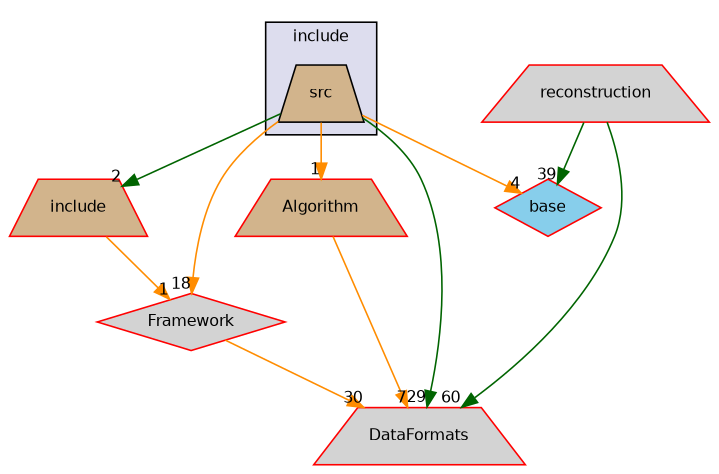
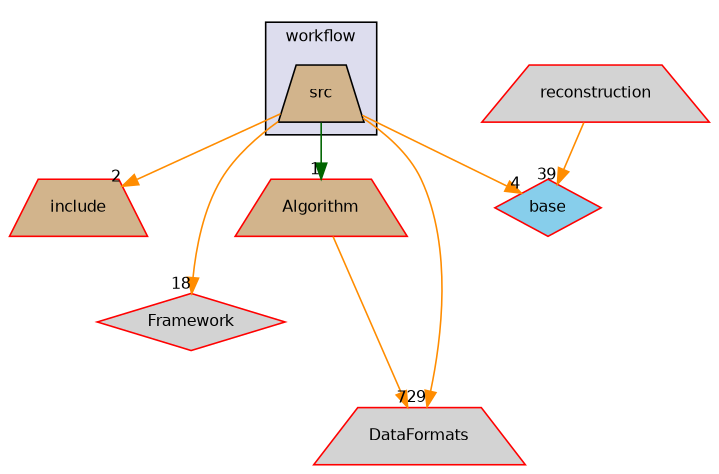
  digraph {
    compound=true
    node [fillcolor=tan fontname=Helvetica fontsize=10 shape=trapezium style=filled color=red]
    edge [color=darkorange headlabel=1 labeldistance=1.5 labelfontname=Helvetica labelfontsize=10]
    n1 [label=src pencolor=black color=""]
    n2 [label=include]
    n3 [fillcolor=skyblue label=base shape=diamond]
    n4 [label=Algorithm]
    n5 [fillcolor=lightgrey label=Framework shape=diamond]
    n6 [fillcolor=lightgrey label=DataFormats]
    n7 [fillcolor=lightgrey label=reconstruction]
    subgraph cluster_1 {
      bgcolor="#ddddee"
      fontname=Helvetica
      fontsize=10
-     label=include
+     label=workflow
      pencolor=black
      n1
    }
-   n1 -> n2 [color=darkgreen headlabel=2]
+   n1 -> n2 [headlabel=2]
    n1 -> n3 [headlabel=4]
-   n1 -> n4
+   n1 -> n4 [color=darkgreen]
    n1 -> n5 [headlabel=18]
-   n1 -> n6 [color=darkgreen headlabel=29]
-   n2 -> n5
+   n1 -> n6 [headlabel=29]
    n4 -> n6 [headlabel=7]
-   n5 -> n6 [headlabel=30]
-   n7 -> n3 [color=darkgreen headlabel=39]
-   n7 -> n6 [color=darkgreen headlabel=60]
+   n7 -> n3 [headlabel=39]
  }
